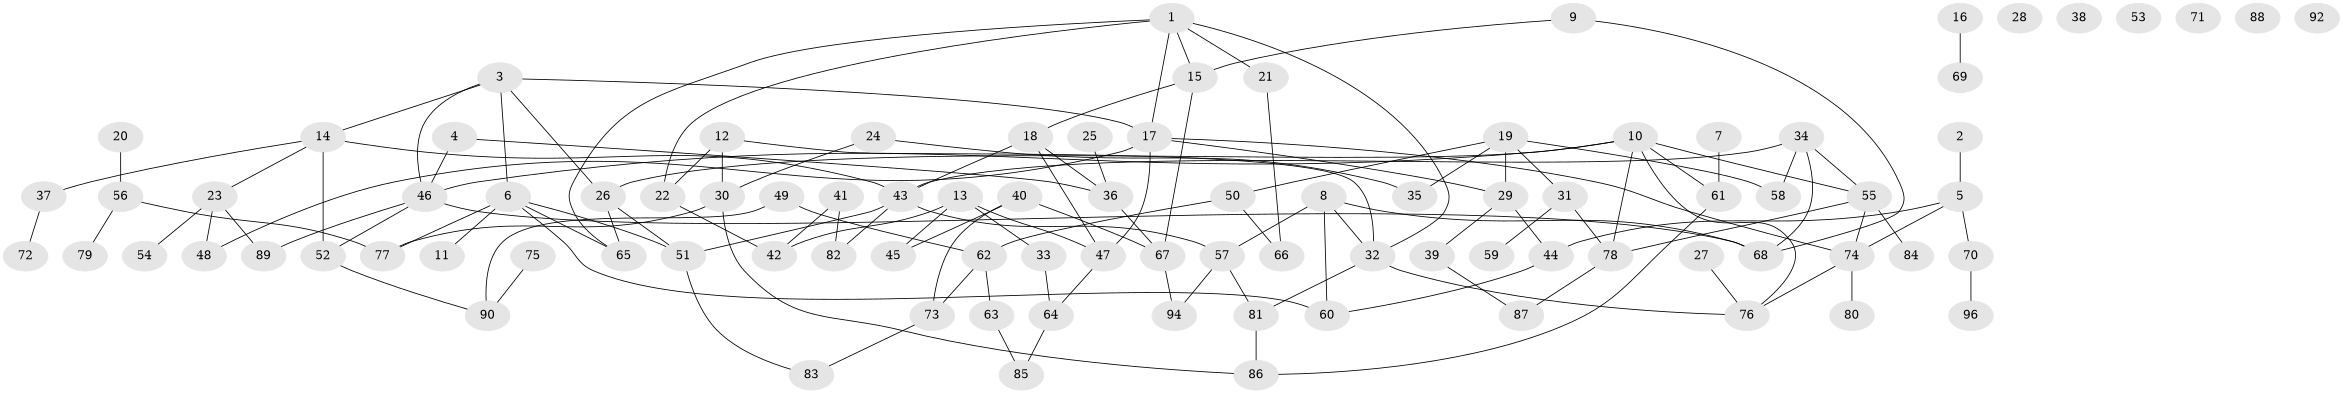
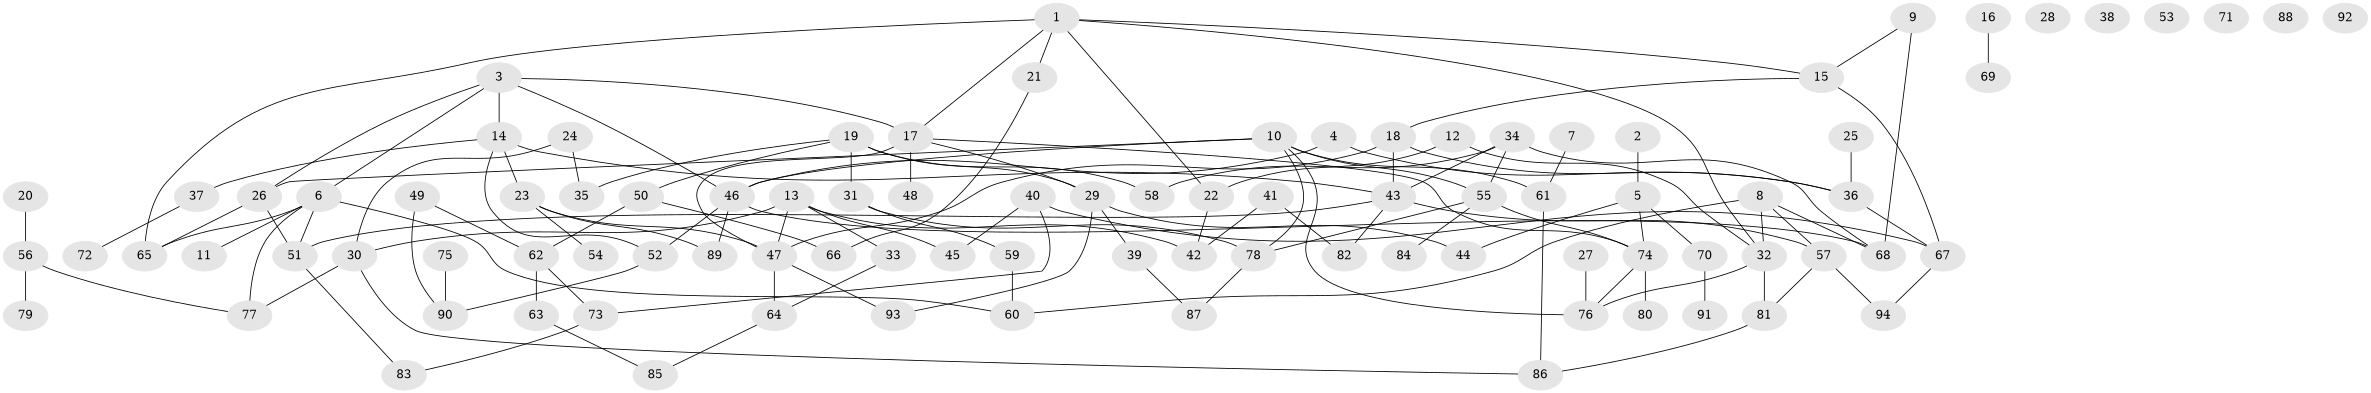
  graph {
    node [color=gray90 style=filled]
    1
    15
    17
    21
    22
    32
    65
    18
    67
    74
    48
    47
    29
    66
    42
    76
    81
    2
    5
    44
    70
    3
    6
    14
    26
    46
    11
    51
    60
    77
    37
    43
    52
    23
    68
    89
    4
    36
-   91 [label=96]
+   91
    80
    83
    7
    61
    86
    8
    57
    94
    9
    10
    78
    55
    87
    12
    13
    45
    30
    33
    64
+   93
    72
    82
    90
    16
    69
    39
    19
    31
    35
    50
    58
    59
    62
    20
    56
    79
    54
    24
    25
    27
    28
    85
    34
    84
    38
    40
    73
    41
    49
    63
    53
    71
    75
    88
    92
    1 -- 15
    1 -- 17
    1 -- 21
    1 -- 22
    1 -- 32
    1 -- 65
    15 -- 18
    15 -- 67
    17 -- 74
    17 -- 48
    17 -- 47
    17 -- 29
    21 -- 66
    22 -- 42
    32 -- 76
    32 -- 81
    18 -- 47
    18 -- 43
    18 -- 36
    67 -- 94
    74 -- 76
    74 -- 80
    47 -- 64
+   47 -- 93
    29 -- 44
+   29 -- 93
    29 -- 39
    81 -- 86
    2 -- 5
    5 -- 74
    5 -- 44
    5 -- 70
-   44 -- 60
+   59 -- 60
    70 -- 91
    3 -- 17
    3 -- 6
    3 -- 14
    3 -- 26
    3 -- 46
    6 -- 65
    6 -- 11
    6 -- 51
    6 -- 60
    6 -- 77
    14 -- 37
    14 -- 43
    14 -- 52
    14 -- 23
    26 -- 65
    26 -- 51
    46 -- 52
    46 -- 68
    46 -- 89
    51 -- 83
    37 -- 72
    43 -- 51
    43 -- 57
    43 -- 82
    52 -- 90
-   23 -- 48
+   23 -- 47
    23 -- 89
    23 -- 54
    4 -- 46
    4 -- 36
    36 -- 67
    7 -- 61
    61 -- 86
    8 -- 32
    8 -- 60
    8 -- 68
    8 -- 57
    57 -- 81
    57 -- 94
    9 -- 15
    9 -- 68
    10 -- 76
    10 -- 26
    10 -- 46
    10 -- 61
    10 -- 78
    10 -- 55
    78 -- 87
    55 -- 74
    55 -- 78
    55 -- 84
    12 -- 22
    12 -- 32
    13 -- 47
    13 -- 42
    13 -- 45
-   12 -- 30
+   13 -- 30
    13 -- 33
    30 -- 77
    30 -- 86
    33 -- 64
    64 -- 85
    16 -- 69
    39 -- 87
    19 -- 29
    19 -- 31
    19 -- 35
    19 -- 50
    19 -- 58
    31 -- 78
    31 -- 59
    50 -- 66
    50 -- 62
    62 -- 73
    62 -- 63
    20 -- 56
    56 -- 77
    56 -- 79
    24 -- 30
    24 -- 35
    25 -- 36
    27 -- 76
    34 -- 43
    34 -- 68
    34 -- 55
    34 -- 58
    40 -- 67
    40 -- 45
    40 -- 73
    73 -- 83
    41 -- 42
    41 -- 82
    49 -- 90
    49 -- 62
    63 -- 85
    75 -- 90
  }
